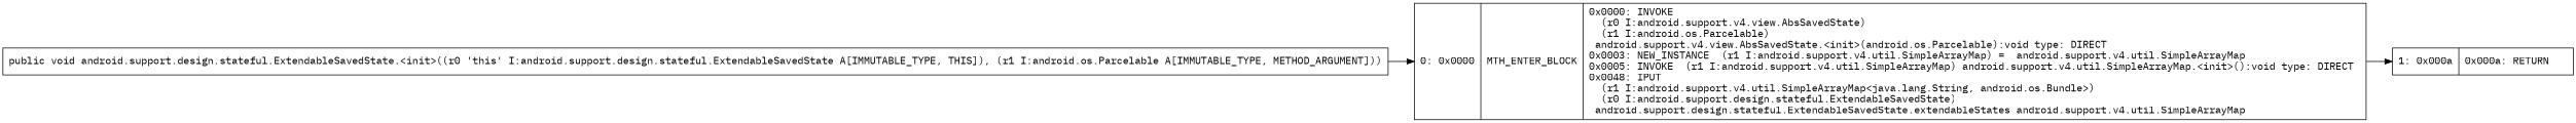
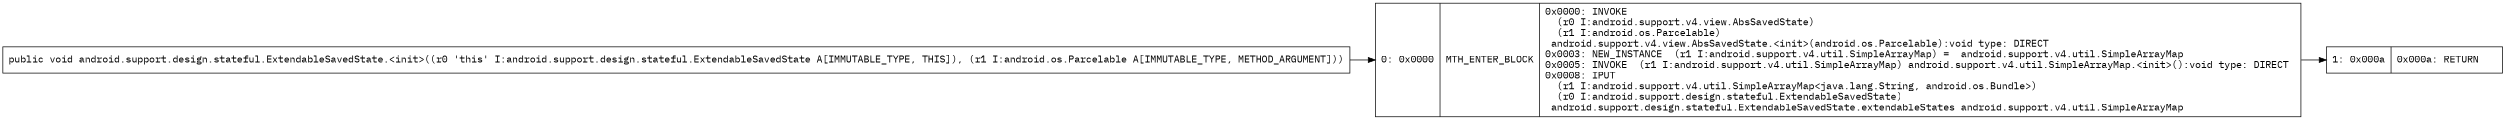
  digraph {
    rankdir=LR
    fontname="IBM Plex Mono"
    node [shape=record fontname="IBM Plex Mono"]
    edge [fontname="IBM Plex Mono"]
-   n1 [label="{0\:\ 0x0000|MTH_ENTER_BLOCK\l|0x0000: INVOKE  \l  (r0 I:android.support.v4.view.AbsSavedState)\l  (r1 I:android.os.Parcelable)\l android.support.v4.view.AbsSavedState.\<init\>(android.os.Parcelable):void type: DIRECT \l0x0003: NEW_INSTANCE  (r1 I:android.support.v4.util.SimpleArrayMap) =  android.support.v4.util.SimpleArrayMap \l0x0005: INVOKE  (r1 I:android.support.v4.util.SimpleArrayMap) android.support.v4.util.SimpleArrayMap.\<init\>():void type: DIRECT \l0x0048: IPUT  \l  (r1 I:android.support.v4.util.SimpleArrayMap\<java.lang.String, android.os.Bundle\>)\l  (r0 I:android.support.design.stateful.ExtendableSavedState)\l android.support.design.stateful.ExtendableSavedState.extendableStates android.support.v4.util.SimpleArrayMap \l}"]
+   n1 [label="{0\:\ 0x0000|MTH_ENTER_BLOCK\l|0x0000: INVOKE  \l  (r0 I:android.support.v4.view.AbsSavedState)\l  (r1 I:android.os.Parcelable)\l android.support.v4.view.AbsSavedState.\<init\>(android.os.Parcelable):void type: DIRECT \l0x0003: NEW_INSTANCE  (r1 I:android.support.v4.util.SimpleArrayMap) =  android.support.v4.util.SimpleArrayMap \l0x0005: INVOKE  (r1 I:android.support.v4.util.SimpleArrayMap) android.support.v4.util.SimpleArrayMap.\<init\>():void type: DIRECT \l0x0008: IPUT  \l  (r1 I:android.support.v4.util.SimpleArrayMap\<java.lang.String, android.os.Bundle\>)\l  (r0 I:android.support.design.stateful.ExtendableSavedState)\l android.support.design.stateful.ExtendableSavedState.extendableStates android.support.v4.util.SimpleArrayMap \l}"]
    n2 [label="{1\:\ 0x000a|0x000a: RETURN   \l}"]
    n3 [label="{public void android.support.design.stateful.ExtendableSavedState.\<init\>((r0 'this' I:android.support.design.stateful.ExtendableSavedState A[IMMUTABLE_TYPE, THIS]), (r1 I:android.os.Parcelable A[IMMUTABLE_TYPE, METHOD_ARGUMENT])) }"]
    n1 -> n2
    n3 -> n1
  }
